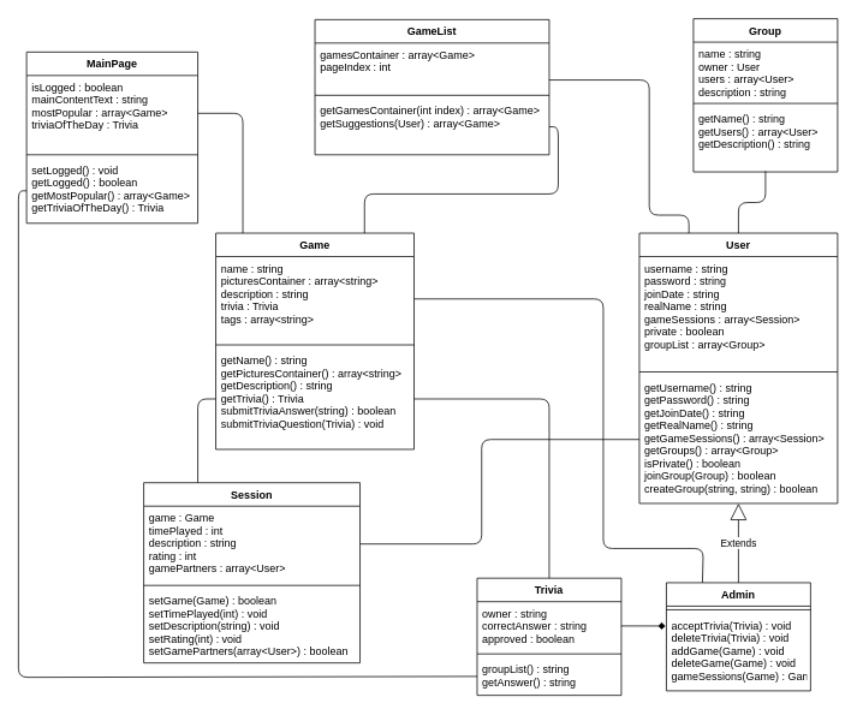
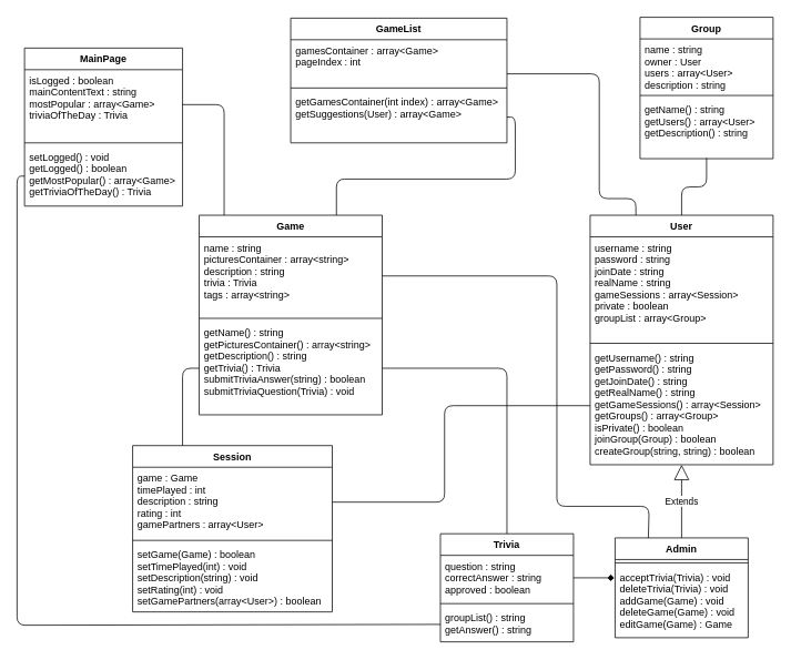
  <mxCell id="0" />
  <mxCell id="1" parent="0" />
  <mxCell id="2" value="MainPage" style="swimlane;fontStyle=1;align=center;verticalAlign=top;childLayout=stackLayout;horizontal=1;startSize=26;horizontalStack=0;resizeParent=1;resizeParentMax=0;resizeLast=0;collapsible=1;marginBottom=0;" parent="1" vertex="1"><mxGeometry x="29" y="57" width="190" height="190" as="geometry" /></mxCell>
  <mxCell id="3" value="isLogged : boolean&#10;mainContentText : string&#10;mostPopular : array&lt;Game&gt;&#10;triviaOfTheDay : Trivia&#10;" style="text;strokeColor=none;fillColor=none;align=left;verticalAlign=top;spacingLeft=4;spacingRight=4;overflow=hidden;rotatable=0;points=[[0,0.5],[1,0.5]];portConstraint=eastwest;" parent="2" vertex="1"><mxGeometry y="26" width="190" height="84" as="geometry" /></mxCell>
  <mxCell id="4" value="" style="line;strokeWidth=1;fillColor=none;align=left;verticalAlign=middle;spacingTop=-1;spacingLeft=3;spacingRight=3;rotatable=0;labelPosition=right;points=[];portConstraint=eastwest;" parent="2" vertex="1"><mxGeometry y="110" width="190" height="8" as="geometry" /></mxCell>
  <mxCell id="5" value="setLogged() : void&#10;getLogged() : boolean&#10;getMostPopular() : array&lt;Game&gt;&#10;getTriviaOfTheDay() : Trivia&#10;" style="text;strokeColor=none;fillColor=none;align=left;verticalAlign=top;spacingLeft=4;spacingRight=4;overflow=hidden;rotatable=0;points=[[0,0.5],[1,0.5]];portConstraint=eastwest;" parent="2" vertex="1"><mxGeometry y="118" width="190" height="72" as="geometry" /></mxCell>
  <mxCell id="6" value="GameList" style="swimlane;fontStyle=1;align=center;verticalAlign=top;childLayout=stackLayout;horizontal=1;startSize=26;horizontalStack=0;resizeParent=1;resizeParentMax=0;resizeLast=0;collapsible=1;marginBottom=0;" parent="1" vertex="1"><mxGeometry x="349" y="21" width="260" height="150" as="geometry" /></mxCell>
  <mxCell id="7" value="gamesContainer : array&lt;Game&gt;&#10;pageIndex : int&#10;" style="text;strokeColor=none;fillColor=none;align=left;verticalAlign=top;spacingLeft=4;spacingRight=4;overflow=hidden;rotatable=0;points=[[0,0.5],[1,0.5]];portConstraint=eastwest;" parent="6" vertex="1"><mxGeometry y="26" width="260" height="54" as="geometry" /></mxCell>
  <mxCell id="8" value="" style="line;strokeWidth=1;fillColor=none;align=left;verticalAlign=middle;spacingTop=-1;spacingLeft=3;spacingRight=3;rotatable=0;labelPosition=right;points=[];portConstraint=eastwest;" parent="6" vertex="1"><mxGeometry y="80" width="260" height="8" as="geometry" /></mxCell>
  <mxCell id="9" value="getGamesContainer(int index) : array&lt;Game&gt;&#10;getSuggestions(User) : array&lt;Game&gt;&#10;" style="text;strokeColor=none;fillColor=none;align=left;verticalAlign=top;spacingLeft=4;spacingRight=4;overflow=hidden;rotatable=0;points=[[0,0.5],[1,0.5]];portConstraint=eastwest;" parent="6" vertex="1"><mxGeometry y="88" width="260" height="62" as="geometry" /></mxCell>
  <mxCell id="10" value="Game" style="swimlane;fontStyle=1;align=center;verticalAlign=top;childLayout=stackLayout;horizontal=1;startSize=26;horizontalStack=0;resizeParent=1;resizeParentMax=0;resizeLast=0;collapsible=1;marginBottom=0;" parent="1" vertex="1"><mxGeometry x="239" y="258" width="220" height="240" as="geometry" /></mxCell>
  <mxCell id="11" value="name : string&#10;picturesContainer : array&lt;string&gt;&#10;description : string&#10;trivia : Trivia&#10;tags : array&lt;string&gt;&#10;" style="text;strokeColor=none;fillColor=none;align=left;verticalAlign=top;spacingLeft=4;spacingRight=4;overflow=hidden;rotatable=0;points=[[0,0.5],[1,0.5]];portConstraint=eastwest;" parent="10" vertex="1"><mxGeometry y="26" width="220" height="94" as="geometry" /></mxCell>
  <mxCell id="12" value="" style="line;strokeWidth=1;fillColor=none;align=left;verticalAlign=middle;spacingTop=-1;spacingLeft=3;spacingRight=3;rotatable=0;labelPosition=right;points=[];portConstraint=eastwest;" parent="10" vertex="1"><mxGeometry y="120" width="220" height="8" as="geometry" /></mxCell>
  <mxCell id="13" value="getName() : string&#10;getPicturesContainer() : array&lt;string&gt;&#10;getDescription() : string&#10;getTrivia() : Trivia&#10;submitTriviaAnswer(string) : boolean&#10;submitTriviaQuestion(Trivia) : void&#10;&#10;" style="text;strokeColor=none;fillColor=none;align=left;verticalAlign=top;spacingLeft=4;spacingRight=4;overflow=hidden;rotatable=0;points=[[0,0.5],[1,0.5]];portConstraint=eastwest;" parent="10" vertex="1"><mxGeometry y="128" width="220" height="112" as="geometry" /></mxCell>
  <mxCell id="14" value="Trivia" style="swimlane;fontStyle=1;align=center;verticalAlign=top;childLayout=stackLayout;horizontal=1;startSize=26;horizontalStack=0;resizeParent=1;resizeParentMax=0;resizeLast=0;collapsible=1;marginBottom=0;" parent="1" vertex="1"><mxGeometry x="529" y="641" width="160" height="130" as="geometry" /></mxCell>
- <mxCell id="15" value="owner : string&#10;correctAnswer : string&#10;approved : boolean&#10;&#10;&#10;" style="text;strokeColor=none;fillColor=none;align=left;verticalAlign=top;spacingLeft=4;spacingRight=4;overflow=hidden;rotatable=0;points=[[0,0.5],[1,0.5]];portConstraint=eastwest;" parent="14" vertex="1"><mxGeometry y="26" width="160" height="54" as="geometry" /></mxCell>
+ <mxCell id="15" value="question : string&#10;correctAnswer : string&#10;approved : boolean&#10;&#10;&#10;" style="text;strokeColor=none;fillColor=none;align=left;verticalAlign=top;spacingLeft=4;spacingRight=4;overflow=hidden;rotatable=0;points=[[0,0.5],[1,0.5]];portConstraint=eastwest;" parent="14" vertex="1"><mxGeometry y="26" width="160" height="54" as="geometry" /></mxCell>
  <mxCell id="16" value="" style="line;strokeWidth=1;fillColor=none;align=left;verticalAlign=middle;spacingTop=-1;spacingLeft=3;spacingRight=3;rotatable=0;labelPosition=right;points=[];portConstraint=eastwest;" parent="14" vertex="1"><mxGeometry y="80" width="160" height="8" as="geometry" /></mxCell>
  <mxCell id="17" value="groupList() : string&#10;getAnswer() : string&#10;&#10;" style="text;strokeColor=none;fillColor=none;align=left;verticalAlign=top;spacingLeft=4;spacingRight=4;overflow=hidden;rotatable=0;points=[[0,0.5],[1,0.5]];portConstraint=eastwest;" parent="14" vertex="1"><mxGeometry y="88" width="160" height="42" as="geometry" /></mxCell>
  <mxCell id="18" value="User" style="swimlane;fontStyle=1;align=center;verticalAlign=top;childLayout=stackLayout;horizontal=1;startSize=26;horizontalStack=0;resizeParent=1;resizeParentMax=0;resizeLast=0;collapsible=1;marginBottom=0;" parent="1" vertex="1"><mxGeometry x="709" y="258" width="220" height="300" as="geometry" /></mxCell>
  <mxCell id="19" value="username : string&#10;password : string&#10;joinDate : string&#10;realName : string&#10;gameSessions : array&lt;Session&gt;&#10;private : boolean&#10;groupList : array&lt;Group&gt;&#10;" style="text;strokeColor=none;fillColor=none;align=left;verticalAlign=top;spacingLeft=4;spacingRight=4;overflow=hidden;rotatable=0;points=[[0,0.5],[1,0.5]];portConstraint=eastwest;" parent="18" vertex="1"><mxGeometry y="26" width="220" height="124" as="geometry" /></mxCell>
  <mxCell id="20" value="" style="line;strokeWidth=1;fillColor=none;align=left;verticalAlign=middle;spacingTop=-1;spacingLeft=3;spacingRight=3;rotatable=0;labelPosition=right;points=[];portConstraint=eastwest;" parent="18" vertex="1"><mxGeometry y="150" width="220" height="8" as="geometry" /></mxCell>
  <mxCell id="21" value="getUsername() : string&#10;getPassword() : string&#10;getJoinDate() : string&#10;getRealName() : string&#10;getGameSessions() : array&lt;Session&gt;&#10;getGroups() : array&lt;Group&gt;&#10;isPrivate() : boolean&#10;joinGroup(Group) : boolean&#10;createGroup(string, string) : boolean&#10;&#10;&#10;" style="text;strokeColor=none;fillColor=none;align=left;verticalAlign=top;spacingLeft=4;spacingRight=4;overflow=hidden;rotatable=0;points=[[0,0.5],[1,0.5]];portConstraint=eastwest;" parent="18" vertex="1"><mxGeometry y="158" width="220" height="142" as="geometry" /></mxCell>
  <mxCell id="22" value="Session" style="swimlane;fontStyle=1;align=center;verticalAlign=top;childLayout=stackLayout;horizontal=1;startSize=26;horizontalStack=0;resizeParent=1;resizeParentMax=0;resizeLast=0;collapsible=1;marginBottom=0;" parent="1" vertex="1"><mxGeometry x="159" y="535" width="240" height="200" as="geometry" /></mxCell>
  <mxCell id="23" value="game : Game&#10;timePlayed : int&#10;description : string&#10;rating : int&#10;gamePartners : array&lt;User&gt;&#10;&#10;" style="text;strokeColor=none;fillColor=none;align=left;verticalAlign=top;spacingLeft=4;spacingRight=4;overflow=hidden;rotatable=0;points=[[0,0.5],[1,0.5]];portConstraint=eastwest;" parent="22" vertex="1"><mxGeometry y="26" width="240" height="84" as="geometry" /></mxCell>
  <mxCell id="24" value="" style="line;strokeWidth=1;fillColor=none;align=left;verticalAlign=middle;spacingTop=-1;spacingLeft=3;spacingRight=3;rotatable=0;labelPosition=right;points=[];portConstraint=eastwest;" parent="22" vertex="1"><mxGeometry y="110" width="240" height="8" as="geometry" /></mxCell>
  <mxCell id="25" value="setGame(Game) : boolean&#10;setTimePlayed(int) : void&#10;setDescription(string) : void&#10;setRating(int) : void&#10;setGamePartners(array&lt;User&gt;) : boolean&#10;" style="text;strokeColor=none;fillColor=none;align=left;verticalAlign=top;spacingLeft=4;spacingRight=4;overflow=hidden;rotatable=0;points=[[0,0.5],[1,0.5]];portConstraint=eastwest;" parent="22" vertex="1"><mxGeometry y="118" width="240" height="82" as="geometry" /></mxCell>
  <mxCell id="26" value="Group" style="swimlane;fontStyle=1;align=center;verticalAlign=top;childLayout=stackLayout;horizontal=1;startSize=26;horizontalStack=0;resizeParent=1;resizeParentMax=0;resizeLast=0;collapsible=1;marginBottom=0;" parent="1" vertex="1"><mxGeometry x="769" y="20" width="160" height="170" as="geometry" /></mxCell>
  <mxCell id="27" value="name : string&#10;owner : User&#10;users : array&lt;User&gt;&#10;description : string" style="text;strokeColor=none;fillColor=none;align=left;verticalAlign=top;spacingLeft=4;spacingRight=4;overflow=hidden;rotatable=0;points=[[0,0.5],[1,0.5]];portConstraint=eastwest;" parent="26" vertex="1"><mxGeometry y="26" width="160" height="64" as="geometry" /></mxCell>
  <mxCell id="28" value="" style="line;strokeWidth=1;fillColor=none;align=left;verticalAlign=middle;spacingTop=-1;spacingLeft=3;spacingRight=3;rotatable=0;labelPosition=right;points=[];portConstraint=eastwest;" parent="26" vertex="1"><mxGeometry y="90" width="160" height="8" as="geometry" /></mxCell>
  <mxCell id="29" value="getName() : string&#10;getUsers() : array&lt;User&gt;&#10;getDescription() : string&#10;" style="text;strokeColor=none;fillColor=none;align=left;verticalAlign=top;spacingLeft=4;spacingRight=4;overflow=hidden;rotatable=0;points=[[0,0.5],[1,0.5]];portConstraint=eastwest;" parent="26" vertex="1"><mxGeometry y="98" width="160" height="72" as="geometry" /></mxCell>
  <mxCell id="30" value="Admin" style="swimlane;fontStyle=1;align=center;verticalAlign=top;childLayout=stackLayout;horizontal=1;startSize=26;horizontalStack=0;resizeParent=1;resizeParentMax=0;resizeLast=0;collapsible=1;marginBottom=0;" parent="1" vertex="1"><mxGeometry x="739" y="646" width="160" height="120" as="geometry" /></mxCell>
  <mxCell id="31" value="" style="line;strokeWidth=1;fillColor=none;align=left;verticalAlign=middle;spacingTop=-1;spacingLeft=3;spacingRight=3;rotatable=0;labelPosition=right;points=[];portConstraint=eastwest;" parent="30" vertex="1"><mxGeometry y="26" width="160" height="8" as="geometry" /></mxCell>
- <mxCell id="32" value="acceptTrivia(Trivia) : void&#10;deleteTrivia(Trivia) : void&#10;addGame(Game) : void&#10;deleteGame(Game) : void&#10;gameSessions(Game) : Game&#10;&#10;" style="text;strokeColor=none;fillColor=none;align=left;verticalAlign=top;spacingLeft=4;spacingRight=4;overflow=hidden;rotatable=0;points=[[0,0.5],[1,0.5]];portConstraint=eastwest;" parent="30" vertex="1"><mxGeometry y="34" width="160" height="86" as="geometry" /></mxCell>
+ <mxCell id="32" value="acceptTrivia(Trivia) : void&#10;deleteTrivia(Trivia) : void&#10;addGame(Game) : void&#10;deleteGame(Game) : void&#10;editGame(Game) : Game&#10;&#10;" style="text;strokeColor=none;fillColor=none;align=left;verticalAlign=top;spacingLeft=4;spacingRight=4;overflow=hidden;rotatable=0;points=[[0,0.5],[1,0.5]];portConstraint=eastwest;" parent="30" vertex="1"><mxGeometry y="34" width="160" height="86" as="geometry" /></mxCell>
  <mxCell id="33" value="Extends" style="endArrow=block;endSize=16;endFill=0;html=1;exitX=0.5;exitY=0;exitDx=0;exitDy=0;" edge="1" parent="1" source="30" target="21"><mxGeometry width="160" relative="1" as="geometry"><mxPoint x="789" y="628" as="sourcePoint" /><mxPoint x="949" y="628" as="targetPoint" /></mxGeometry></mxCell>
  <mxCell id="34" value="" style="endArrow=none;html=1;edgeStyle=orthogonalEdgeStyle;entryX=1;entryY=0.5;entryDx=0;entryDy=0;exitX=0.75;exitY=0;exitDx=0;exitDy=0;" edge="1" parent="1" source="10" target="9"><mxGeometry relative="1" as="geometry"><mxPoint x="369" y="228" as="sourcePoint" /><mxPoint x="529" y="228" as="targetPoint" /></mxGeometry></mxCell>
  <mxCell id="35" value="" style="endArrow=diamond;html=1;edgeStyle=orthogonalEdgeStyle;exitX=1;exitY=0.5;exitDx=0;exitDy=0;entryX=-0.006;entryY=0.163;entryDx=0;entryDy=0;entryPerimeter=0;" edge="1" parent="1" source="15" target="32"><mxGeometry relative="1" as="geometry"><mxPoint x="579" y="818" as="sourcePoint" /><mxPoint x="739" y="818" as="targetPoint" /></mxGeometry></mxCell>
  <mxCell id="36" value="" style="endArrow=none;html=1;edgeStyle=orthogonalEdgeStyle;exitX=0.5;exitY=0;exitDx=0;exitDy=0;entryX=0.5;entryY=0.986;entryDx=0;entryDy=0;entryPerimeter=0;" edge="1" parent="1" source="18" target="29"><mxGeometry relative="1" as="geometry"><mxPoint x="819" y="228" as="sourcePoint" /><mxPoint x="979" y="228" as="targetPoint" /></mxGeometry></mxCell>
  <mxCell id="37" value="" style="endArrow=none;html=1;edgeStyle=orthogonalEdgeStyle;exitX=1;exitY=0.5;exitDx=0;exitDy=0;" edge="1" parent="1" source="3"><mxGeometry relative="1" as="geometry"><mxPoint x="139" y="338" as="sourcePoint" /><mxPoint x="269" y="258" as="targetPoint" /><Array as="points"><mxPoint x="269" y="125" /><mxPoint x="269" y="258" /></Array></mxGeometry></mxCell>
  <mxCell id="38" value="" style="endArrow=none;html=1;edgeStyle=orthogonalEdgeStyle;exitX=0;exitY=0.5;exitDx=0;exitDy=0;entryX=0.25;entryY=0;entryDx=0;entryDy=0;" edge="1" parent="1" source="13" target="22"><mxGeometry relative="1" as="geometry"><mxPoint x="89" y="578" as="sourcePoint" /><mxPoint x="249" y="578" as="targetPoint" /></mxGeometry></mxCell>
  <mxCell id="39" value="" style="endArrow=none;html=1;edgeStyle=orthogonalEdgeStyle;exitX=1;exitY=0.5;exitDx=0;exitDy=0;entryX=0;entryY=0.5;entryDx=0;entryDy=0;" edge="1" parent="1" source="23" target="21"><mxGeometry relative="1" as="geometry"><mxPoint x="529" y="578" as="sourcePoint" /><mxPoint x="689" y="578" as="targetPoint" /><Array as="points"><mxPoint x="534" y="603" /><mxPoint x="534" y="487" /></Array></mxGeometry></mxCell>
  <mxCell id="40" value="" style="endArrow=none;html=1;edgeStyle=orthogonalEdgeStyle;exitX=1;exitY=0.5;exitDx=0;exitDy=0;entryX=0.5;entryY=0;entryDx=0;entryDy=0;startArrow=none;startFill=0;" edge="1" parent="1" source="13" target="14"><mxGeometry relative="1" as="geometry"><mxPoint x="529" y="548" as="sourcePoint" /><mxPoint x="689" y="548" as="targetPoint" /><Array as="points"><mxPoint x="609" y="442" /></Array></mxGeometry></mxCell>
  <mxCell id="41" value="" style="endArrow=none;html=1;edgeStyle=orthogonalEdgeStyle;entryX=0;entryY=0.5;entryDx=0;entryDy=0;exitX=0;exitY=0.5;exitDx=0;exitDy=0;" edge="1" parent="1" source="5" target="17"><mxGeometry relative="1" as="geometry"><mxPoint x="169" y="808" as="sourcePoint" /><mxPoint x="329" y="808" as="targetPoint" /><Array as="points"><mxPoint x="20" y="211" /><mxPoint x="20" y="751" /></Array></mxGeometry></mxCell>
  <mxCell id="42" value="" style="endArrow=none;html=1;edgeStyle=orthogonalEdgeStyle;entryX=0.25;entryY=0;entryDx=0;entryDy=0;" edge="1" parent="1" target="18"><mxGeometry relative="1" as="geometry"><mxPoint x="609" y="88" as="sourcePoint" /><mxPoint x="769" y="88" as="targetPoint" /><Array as="points"><mxPoint x="720" y="88" /><mxPoint x="720" y="238" /><mxPoint x="764" y="238" /></Array></mxGeometry></mxCell>
  <mxCell id="43" value="" style="endArrow=none;html=1;edgeStyle=orthogonalEdgeStyle;entryX=0.25;entryY=0;entryDx=0;entryDy=0;exitX=1;exitY=0.5;exitDx=0;exitDy=0;" edge="1" parent="1" source="11" target="30"><mxGeometry relative="1" as="geometry"><mxPoint x="669" y="578" as="sourcePoint" /><mxPoint x="779" y="608" as="targetPoint" /><Array as="points"><mxPoint x="669" y="331" /><mxPoint x="669" y="608" /><mxPoint x="780" y="608" /></Array></mxGeometry></mxCell>
